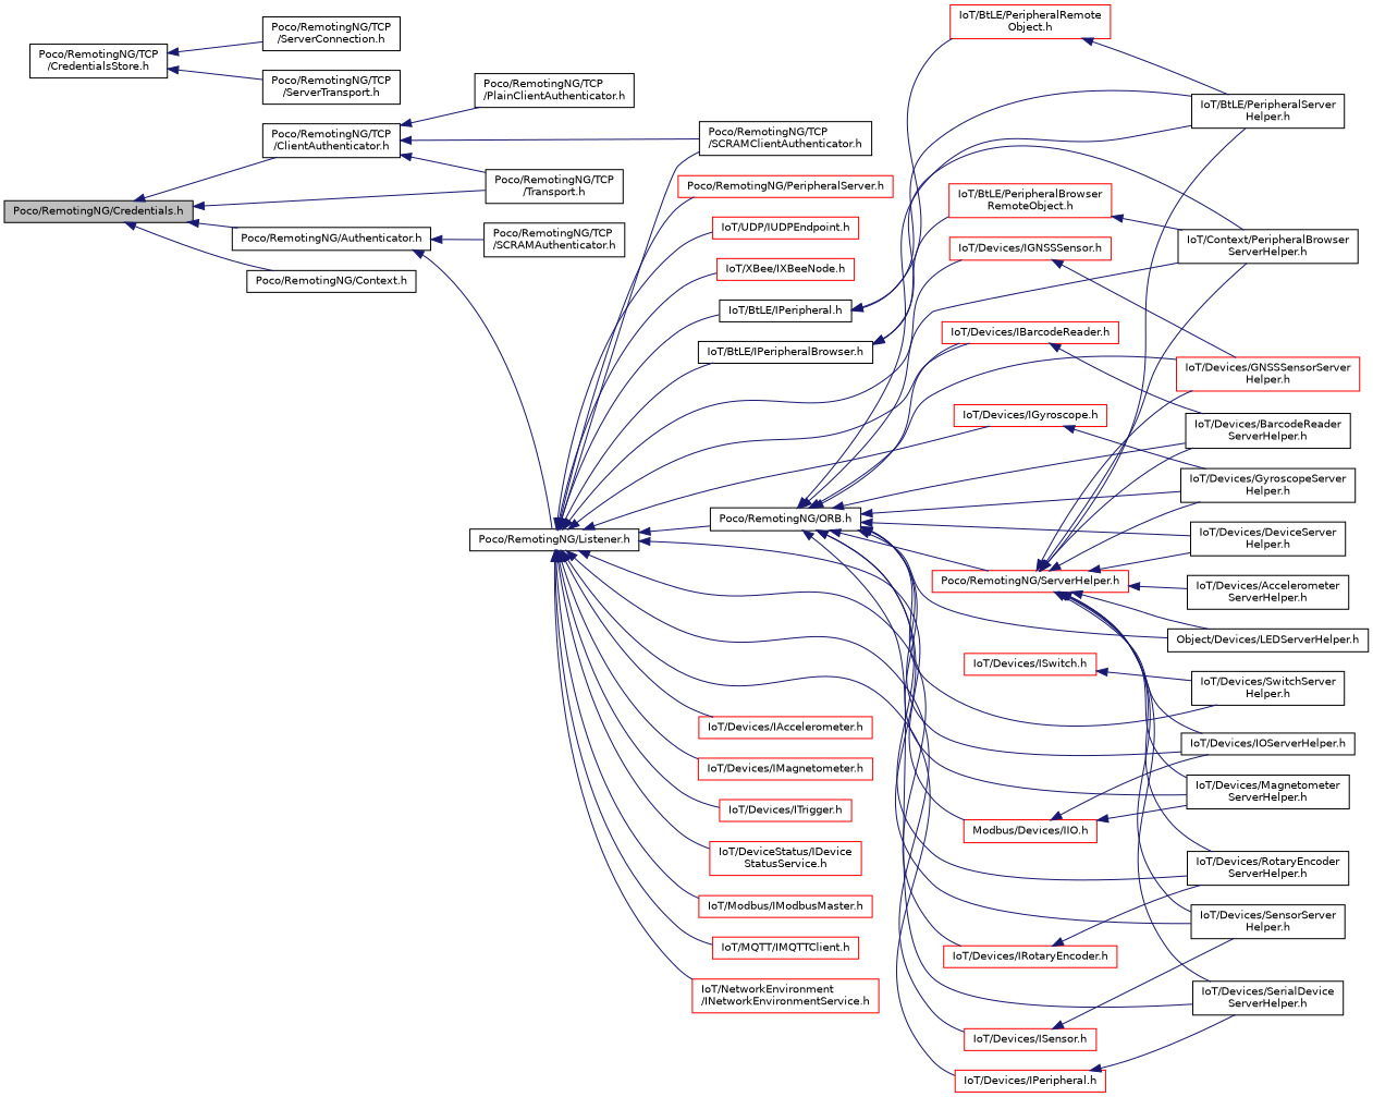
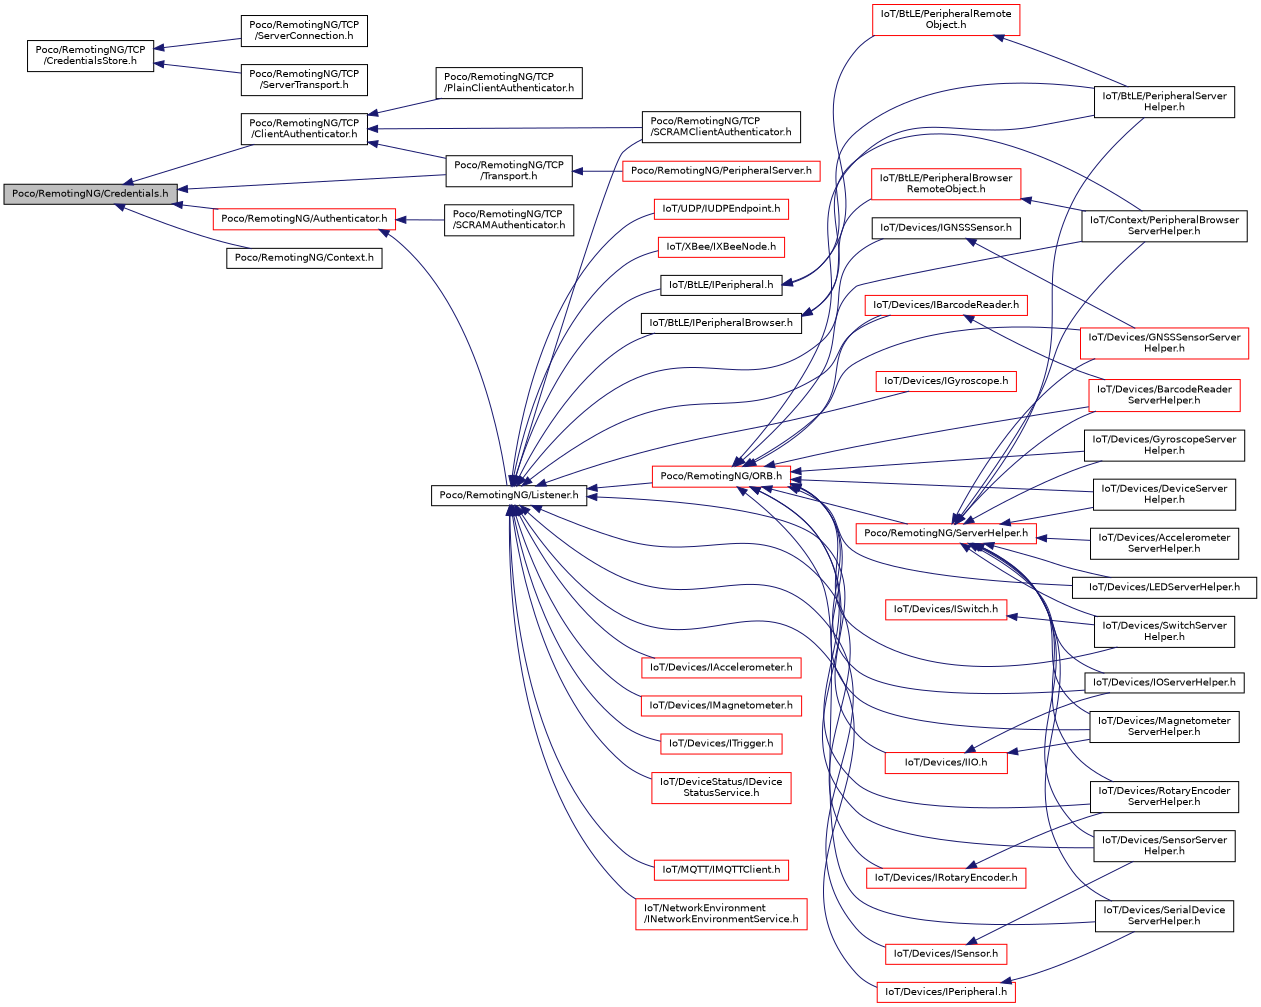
  digraph {
    rankdir=LR
    node [color=black fillcolor=white fontname=Helvetica fontsize=10 shape=record style=filled]
    edge [color=midnightblue dir=back fontname=Helvetica fontsize=10 labelfontname=Helvetica labelfontsize=10 style=solid]
    n1 [fillcolor=grey75 fontcolor=black height=0.2 label="Poco/RemotingNG/Credentials.h" width=0.4]
-   n2 [height=0.2 label="Poco/RemotingNG/Authenticator.h" width=0.4]
+   n2 [color=red height=0.2 label="Poco/RemotingNG/Authenticator.h" width=0.4]
    n3 [height=0.2 label="Poco/RemotingNG/Context.h" width=0.4]
    n4 [height=0.2 label="Poco/RemotingNG/TCP\l/ClientAuthenticator.h" width=0.4]
    n5 [height=0.2 label="Poco/RemotingNG/TCP\l/Transport.h" width=0.4]
    n6 [height=0.2 label="Poco/RemotingNG/Listener.h" width=0.4]
    n7 [height=0.2 label="Poco/RemotingNG/TCP\l/SCRAMAuthenticator.h" width=0.4]
    n8 [height=0.2 label="Poco/RemotingNG/TCP\l/PlainClientAuthenticator.h" width=0.4]
    n9 [height=0.2 label="Poco/RemotingNG/TCP\l/SCRAMClientAuthenticator.h" width=0.4]
    n10 [height=0.2 label="Poco/RemotingNG/TCP\l/CredentialsStore.h" width=0.4]
    n11 [height=0.2 label="Poco/RemotingNG/TCP\l/ServerConnection.h" width=0.4]
    n12 [height=0.2 label="Poco/RemotingNG/TCP\l/ServerTransport.h" width=0.4]
    n13 [height=0.2 label="IoT/BtLE/IPeripheral.h" width=0.4]
    n14 [height=0.2 label="IoT/BtLE/IPeripheralBrowser.h" width=0.4]
-   n15 [height=0.2 label="Poco/RemotingNG/ORB.h" width=0.4]
+   n15 [color=red height=0.2 label="Poco/RemotingNG/ORB.h" width=0.4]
    n16 [color=red height=0.2 label="IoT/Devices/IAccelerometer.h" width=0.4]
    n17 [color=red height=0.2 label="IoT/Devices/IBarcodeReader.h" width=0.4]
-   n18 [color=red height=0.2 label="IoT/Devices/IGNSSSensor.h" width=0.4]
+   n18 [height=0.2 label="IoT/Devices/IGNSSSensor.h" width=0.4]
    n19 [color=red height=0.2 label="IoT/Devices/IGyroscope.h" width=0.4]
-   n20 [color=red height=0.2 label="Modbus/Devices/IIO.h" width=0.4]
+   n20 [color=red height=0.2 label="IoT/Devices/IIO.h" width=0.4]
    n21 [color=red height=0.2 label="IoT/Devices/IMagnetometer.h" width=0.4]
    n22 [color=red height=0.2 label="IoT/Devices/IRotaryEncoder.h" width=0.4]
    n23 [color=red height=0.2 label="IoT/Devices/ISensor.h" width=0.4]
    n24 [color=red height=0.2 label="IoT/Devices/IPeripheral.h" width=0.4]
    n25 [color=red height=0.2 label="IoT/Devices/ITrigger.h" width=0.4]
    n26 [color=red height=0.2 label="IoT/DeviceStatus/IDevice\lStatusService.h" width=0.4]
-   n27 [color=red height=0.2 label="IoT/Modbus/IModbusMaster.h" width=0.4]
    n28 [color=red height=0.2 label="IoT/MQTT/IMQTTClient.h" width=0.4]
    n29 [color=red height=0.2 label="IoT/NetworkEnvironment\l/INetworkEnvironmentService.h" width=0.4]
    n30 [color=red height=0.2 label="IoT/UDP/IUDPEndpoint.h" width=0.4]
    n31 [color=red height=0.2 label="IoT/XBee/IXBeeNode.h" width=0.4]
    n32 [color=red height=0.2 label="Poco/RemotingNG/PeripheralServer.h" width=0.4]
    n33 [color=red height=0.2 label="IoT/BtLE/PeripheralRemote\lObject.h" width=0.4]
    n34 [height=0.2 label="IoT/BtLE/PeripheralServer\lHelper.h" width=0.4]
    n35 [color=red height=0.2 label="IoT/BtLE/PeripheralBrowser\lRemoteObject.h" width=0.4]
    n36 [height=0.2 label="IoT/Context/PeripheralBrowser\lServerHelper.h" width=0.4]
    n37 [color=red height=0.2 label="Poco/RemotingNG/ServerHelper.h" width=0.4]
-   n38 [height=0.2 label="IoT/Devices/BarcodeReader\lServerHelper.h" width=0.4]
+   n38 [color=red height=0.2 label="IoT/Devices/BarcodeReader\lServerHelper.h" width=0.4]
    n39 [height=0.2 label="IoT/Devices/DeviceServer\lHelper.h" width=0.4]
    n40 [color=red height=0.2 label="IoT/Devices/GNSSSensorServer\lHelper.h" width=0.4]
    n41 [height=0.2 label="IoT/Devices/GyroscopeServer\lHelper.h" width=0.4]
    n42 [height=0.2 label="IoT/Devices/IOServerHelper.h" width=0.4]
-   n43 [height=0.2 label="Object/Devices/LEDServerHelper.h" width=0.4]
+   n43 [height=0.2 label="IoT/Devices/LEDServerHelper.h" width=0.4]
    n44 [height=0.2 label="IoT/Devices/Magnetometer\lServerHelper.h" width=0.4]
    n45 [height=0.2 label="IoT/Devices/RotaryEncoder\lServerHelper.h" width=0.4]
    n46 [height=0.2 label="IoT/Devices/SensorServer\lHelper.h" width=0.4]
    n47 [height=0.2 label="IoT/Devices/SerialDevice\lServerHelper.h" width=0.4]
    n48 [height=0.2 label="IoT/Devices/SwitchServer\lHelper.h" width=0.4]
    n49 [color=red height=0.2 label="IoT/Devices/ISwitch.h" width=0.4]
    n50 [height=0.2 label="IoT/Devices/Accelerometer\lServerHelper.h" width=0.4]
    n1 -> n2
    n1 -> n3
    n1 -> n4
    n1 -> n5
    n2 -> n6
    n2 -> n7
    n4 -> n5
    n4 -> n8
    n4 -> n9
    n6 -> n9
    n6 -> n13
    n6 -> n14
    n6 -> n15
    n6 -> n16
    n6 -> n17
    n6 -> n18
    n6 -> n19
    n6 -> n20
    n6 -> n21
    n6 -> n22
    n6 -> n23
    n6 -> n24
    n6 -> n25
    n6 -> n26
-   n6 -> n27
    n6 -> n28
    n6 -> n29
    n6 -> n30
    n6 -> n31
-   n6 -> n32
+   n5 -> n32
    n10 -> n11
    n10 -> n12
    n13 -> n33
    n13 -> n34
    n14 -> n35
    n14 -> n36
    n15 -> n17
    n15 -> n34
    n15 -> n36
    n15 -> n37
    n15 -> n38
    n15 -> n39
    n15 -> n40
    n15 -> n41
    n15 -> n42
    n15 -> n43
    n15 -> n44
    n15 -> n45
    n15 -> n46
    n15 -> n47
    n15 -> n48
    n17 -> n38
    n18 -> n40
-   n19 -> n41
    n20 -> n42
    n20 -> n44
    n22 -> n45
    n23 -> n46
    n24 -> n47
    n33 -> n34
    n35 -> n36
    n37 -> n34
    n37 -> n36
    n37 -> n38
    n37 -> n39
    n37 -> n40
    n37 -> n41
    n37 -> n42
    n37 -> n43
    n37 -> n44
    n37 -> n45
    n37 -> n46
    n37 -> n47
+   n37 -> n48
    n37 -> n50
    n49 -> n48
  }
